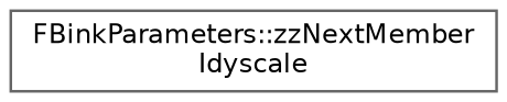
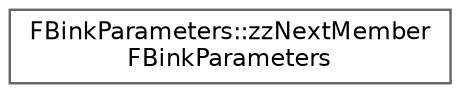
  digraph {
    rankdir=LR
-   n1 [color=grey40 fillcolor=white fontname=Helvetica fontsize=10 height=0.2 label="FBinkParameters::zzNextMember\lIdyscale" shape=box style=filled width=0.4]
+   n1 [color=grey40 fillcolor=white fontname=Helvetica fontsize=10 height=0.2 label="FBinkParameters::zzNextMember\lFBinkParameters" shape=box style=filled width=0.4]
  }
